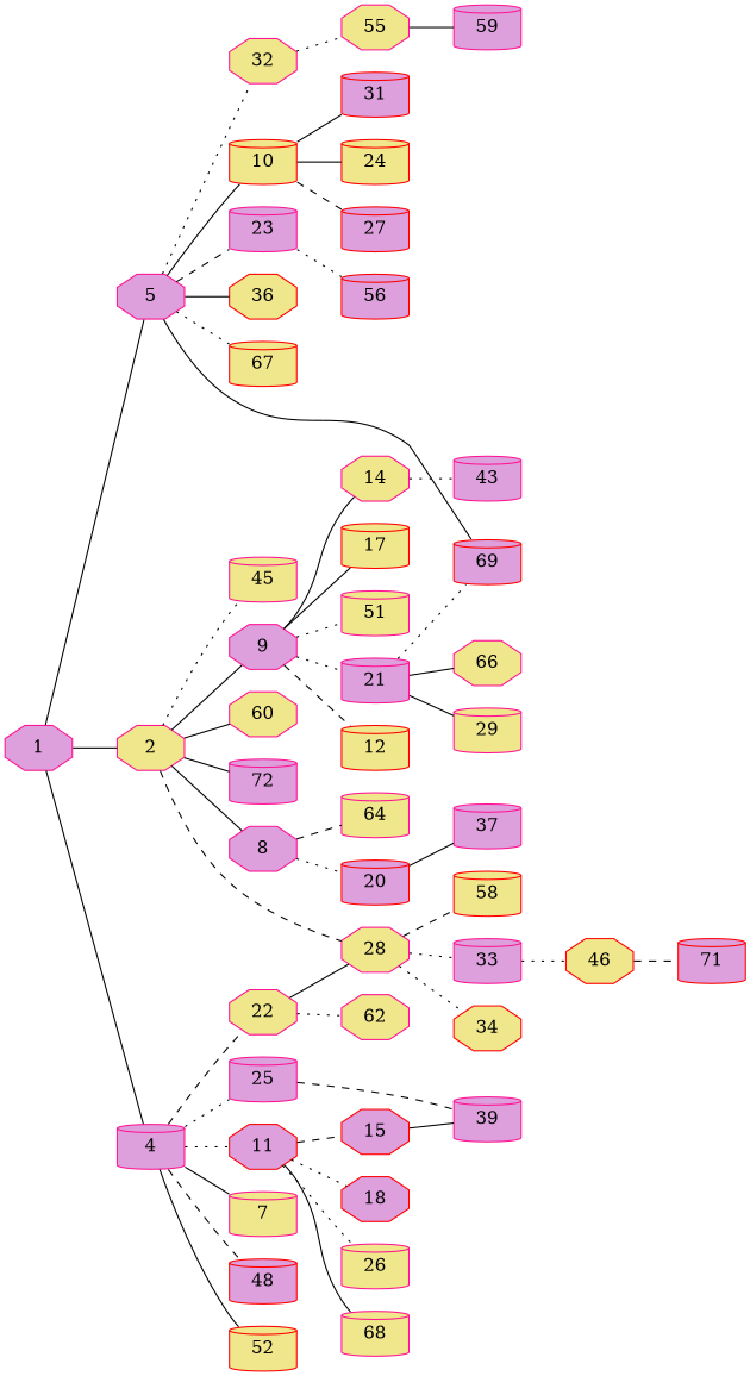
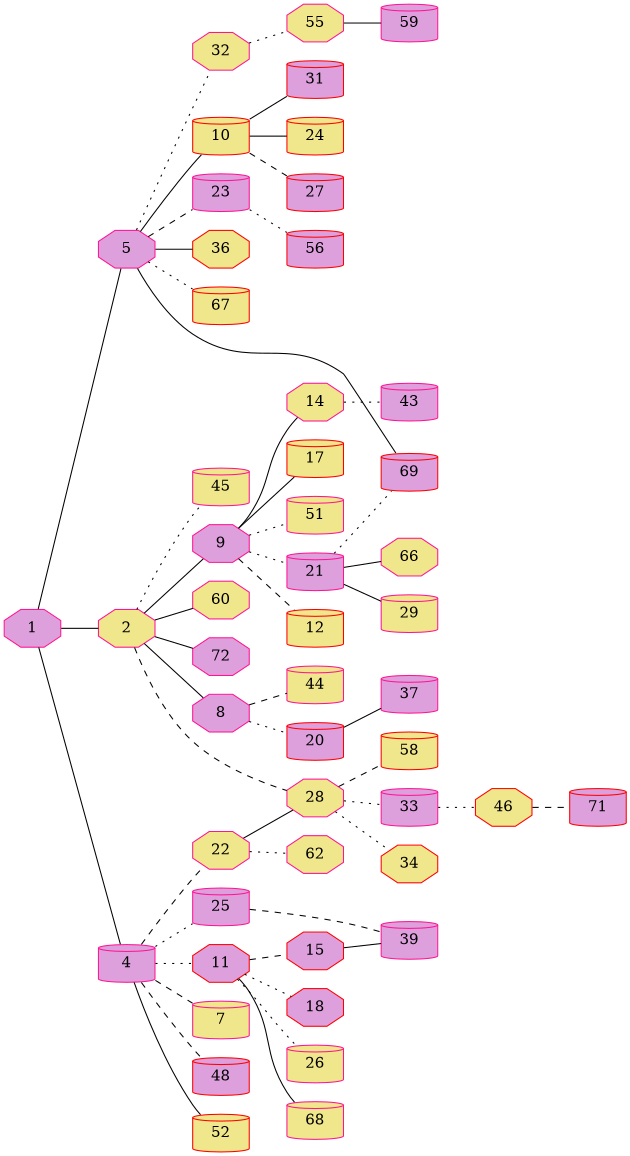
  graph {
    rankdir=LR
    node [color=deeppink fillcolor=khaki shape=cylinder style=filled]
    edge [style=solid]
    1 [fillcolor=plum shape=octagon super="+53"]
    2 [shape=octagon super="+3"]
    4 [fillcolor=plum super="+6"]
    5 [fillcolor=plum shape=octagon super="+40"]
    8 [fillcolor=plum shape=octagon super="+57"]
    9 [fillcolor=plum shape=octagon super="+19"]
    28 [shape=octagon super="+41"]
    45 [super="+70"]
    60 [shape=octagon]
-   72 [fillcolor=plum]
+   72 [fillcolor=plum shape=octagon]
    25 [fillcolor=plum super="+30"]
    7 [super="+65"]
    11 [color=red fillcolor=plum shape=octagon super="+13"]
    22 [shape=octagon super="+35"]
    48 [color=red fillcolor=plum]
    52 [color=red super="+54"]
    10 [color=red super="+61"]
    23 [fillcolor=plum super="+44"]
    32 [shape=octagon super="+50"]
    36 [color=red shape=octagon]
    67 [color=red]
    69 [color=red fillcolor=plum]
    20 [color=red fillcolor=plum]
-   64
+   64 [label=44]
    12 [color=red]
    14 [shape=octagon super="+16"]
    17 [color=red]
    21 [fillcolor=plum super="+63"]
    51
    39 [fillcolor=plum]
    33 [fillcolor=plum]
    34 [color=red shape=octagon]
    58 [color=red]
    15 [color=red fillcolor=plum shape=octagon super="+42"]
    18 [color=red fillcolor=plum shape=octagon]
    26
    68
    62 [shape=octagon]
    24 [color=red]
    27 [color=red fillcolor=plum]
    31 [color=red fillcolor=plum super="+38"]
    56 [color=red fillcolor=plum super="+73"]
    55 [shape=octagon]
    46 [color=red shape=octagon super="+49"]
    71 [color=red fillcolor=plum]
    37 [fillcolor=plum super="+47"]
    43 [fillcolor=plum]
    29
    66 [shape=octagon]
    59 [fillcolor=plum]
    1 -- 2
    1 -- 4
    1 -- 5
    2 -- 8
    2 -- 9
    2 -- 28 [style=dashed]
    2 -- 45 [style=dotted]
    2 -- 60
    2 -- 72
    4 -- 25 [style=dotted]
-   4 -- 7
+   4 -- 7 [style=dashed]
    4 -- 11 [style=dotted]
    4 -- 22 [style=dashed]
    4 -- 48 [style=dashed]
    4 -- 52
    5 -- 10
    5 -- 23 [style=dashed]
    5 -- 32 [style=dotted]
    5 -- 36
    5 -- 67 [style=dotted]
    5 -- 69
    8 -- 20 [style=dotted]
    8 -- 64 [style=dashed]
    9 -- 12 [style=dashed]
    9 -- 14
    9 -- 17
    9 -- 21 [style=dotted]
    9 -- 51 [style=dotted]
    28 -- 33 [style=dotted]
    28 -- 34 [style=dotted]
    28 -- 58 [style=dashed]
    25 -- 39 [style=dashed]
    11 -- 15 [style=dashed]
    11 -- 18 [style=dotted]
    11 -- 26 [style=dotted]
    11 -- 68
    22 -- 28
    22 -- 62 [style=dotted]
    10 -- 24
    10 -- 27 [style=dashed]
    10 -- 31
    23 -- 56 [style=dotted]
    32 -- 55 [style=dotted]
    20 -- 37
    14 -- 43 [style=dotted]
    21 -- 69 [style=dotted]
    21 -- 29
    21 -- 66
    33 -- 46 [style=dotted]
    15 -- 39
    55 -- 59
    46 -- 71 [style=dashed]
  }
